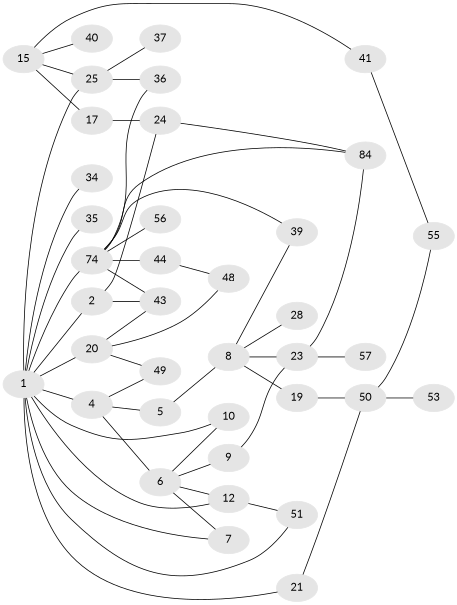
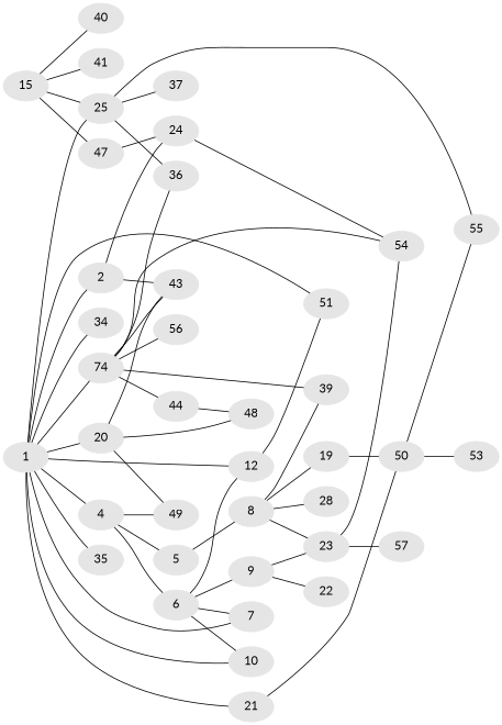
  graph {
    fontname=Lato
    rankdir=LR
    node [color=gray90 fontname=Lato style=filled]
    edge [fontname=Lato]
    1 [super="+3"]
    2 [super="+45"]
    4 [super="+47"]
    7 [super="+11"]
    10
    12 [super="+13"]
    n7 [label=74 super="+42"]
    20 [super="+38"]
    21
    25 [super="+26"]
    34
    35
    51
    24 [super="+30"]
    43
    5 [super="+16"]
    6 [super="+31"]
    49 [super="+52"]
    39
    n20 [label=36]
    44
-   54 [label=84]
+   54
    56
    48
    50 [super="+58"]
    37
    55
    15 [super="+18"]
-   17
+   17 [label=47]
    40 [super="+46"]
    41
    8 [super="+29"]
    9 [super="+27"]
    19 [super="+32"]
    23 [super="+36"]
    28
+   22
    57
    53
    1 -- 2
    1 -- 4
    1 -- 7
    1 -- 10
    1 -- 12
    1 -- n7
    1 -- 20
    1 -- 21
    1 -- 25
    1 -- 34
    1 -- 35
    1 -- 51
    2 -- 24
    2 -- 43
    4 -- 5
    4 -- 6
    4 -- 49
    12 -- 51
    n7 -- 43
    n7 -- 39
    n7 -- n20
    n7 -- 44
    n7 -- 54
    n7 -- 56
    20 -- 43
    20 -- 49
    20 -- 48
    21 -- 50
    25 -- n20 [weight=2]
    25 -- 37
-   41 -- 55
+   25 -- 55
    24 -- 54
    5 -- 8
    6 -- 7
    6 -- 10
    6 -- 12
    6 -- 9
    44 -- 48
    50 -- 55
    50 -- 53
    15 -- 25
    15 -- 17
    15 -- 40
    15 -- 41
    17 -- 24
    8 -- 39
    8 -- 19
    8 -- 23
    8 -- 28
    9 -- 23
+   9 -- 22
    19 -- 50
    23 -- 54
    23 -- 57
  }
